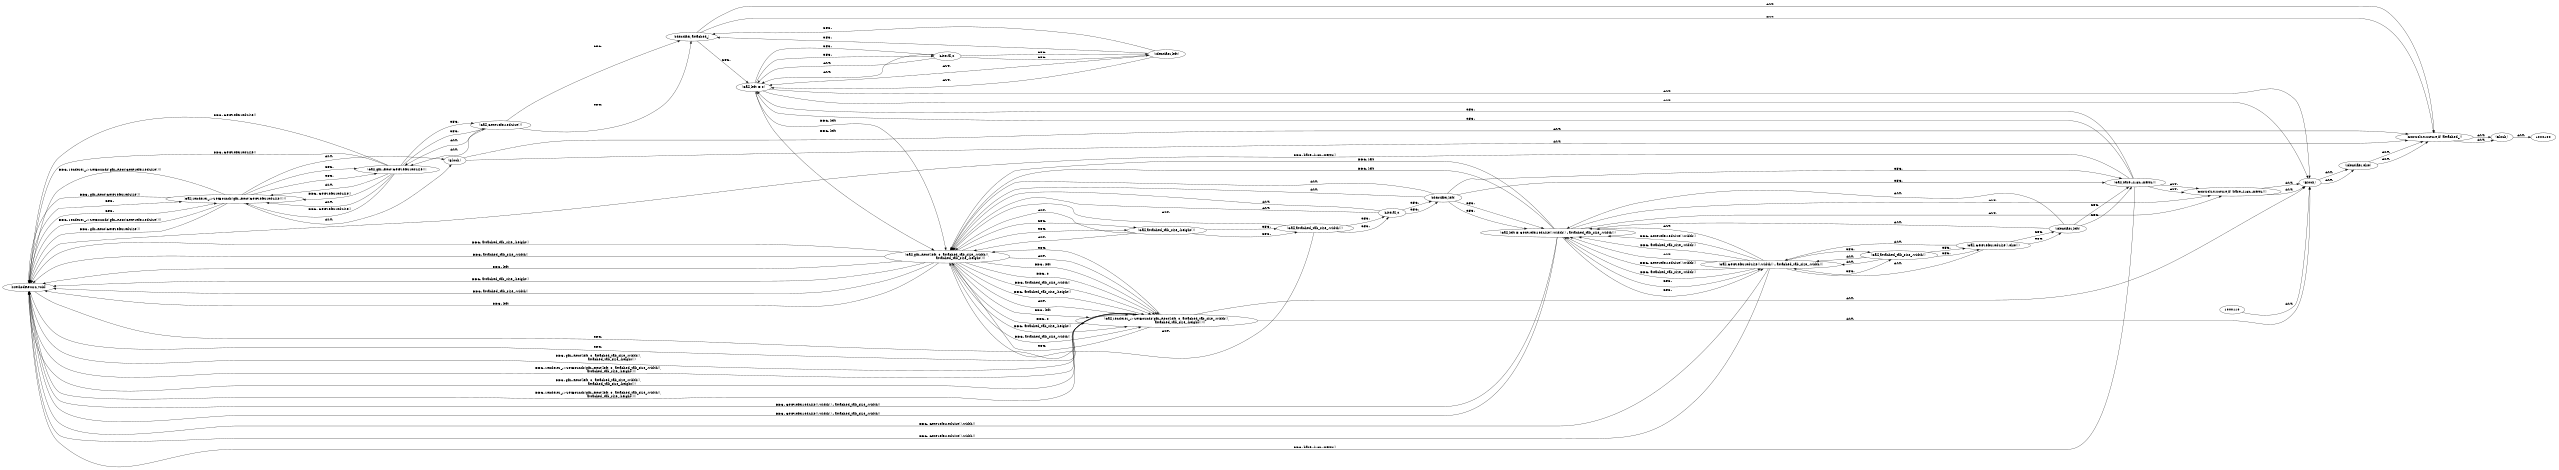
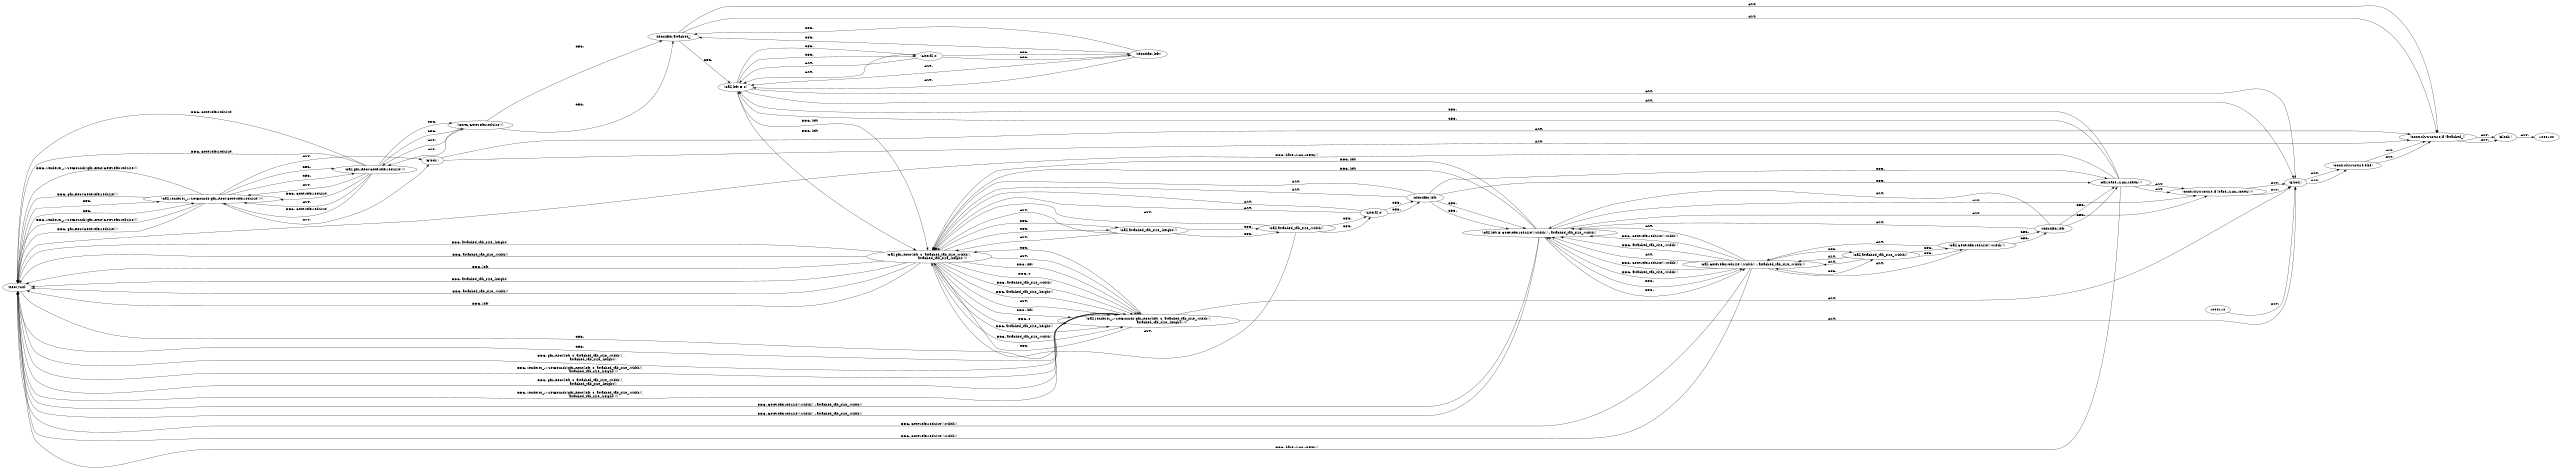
  digraph {
    rankdir=LR
-   n1 [label="(MethodReturn,void)"]
+   n1 [label="(Rect,void)"]
    n2 [label="(Call,renderer_->SetBounds(gfx::Rect(GetPreferredSize())))"]
    n3 [label="(Call,renderer_->SetBounds(gfx::Rect(left, 0, attached_tab_size_.width(),\n                         attached_tab_size_.height())))"]
    n4 [label="(Block,)"]
    n5 [label="(Call,gfx::Rect(GetPreferredSize()))"]
    n6 [label="(Call,gfx::Rect(left, 0, attached_tab_size_.width(),\n                         attached_tab_size_.height()))"]
    n7 [label="(Block,)"]
    n8 [label="(Block,)"]
    1000100
    n10 [label="(Call,attached_tab_size_.height())"]
    n11 [label="(Call,attached_tab_size_.width())"]
    n12 [label="(Literal,0)"]
    n13 [label="(ControlStructure,if (attached_))"]
    n14 [label="(Identifier,attached_)"]
    n15 [label="(Call,left = 0)"]
-   n16 [label="(Call,GetPreferredSize())"]
-   n17 [label="(Identifier,else)"]
+   n16 [label="(IsRTL,GetPreferredSize())"]
+   n17 [label="(ControlStructure,else)"]
    n18 [label="(Literal,0)"]
    n19 [label="(Identifier,left)"]
    n20 [label="(ControlStructure,if (base::i18n::IsRTL()))"]
    n21 [label="(Call,base::i18n::IsRTL())"]
    n22 [label="(Call,GetPreferredSize().width() - attached_tab_size_.width())"]
    n23 [label="(Call,attached_tab_size_.width())"]
    n24 [label="(Call,left = GetPreferredSize().width() - attached_tab_size_.width())"]
-   n25 [label="(Call,GetPreferredSize().else())"]
+   n25 [label="(Call,GetPreferredSize().width())"]
    n26 [label="(Identifier,left)"]
    n27 [label="(Identifier,left)"]
    1000110
    n1 -> n2 [label="CFG: "]
    n1 -> n2 [label="CFG: "]
    n1 -> n3 [label="CFG: "]
    n1 -> n3 [label="CFG: "]
    n2 -> n1 [label="DDG: renderer_->SetBounds(gfx::Rect(GetPreferredSize()))"]
    n2 -> n1 [label="DDG: gfx::Rect(GetPreferredSize())"]
    n2 -> n1 [label="DDG: renderer_->SetBounds(gfx::Rect(GetPreferredSize()))"]
    n2 -> n1 [label="DDG: gfx::Rect(GetPreferredSize())"]
    n2 -> n4 [label="AST: "]
    n2 -> n4 [label="AST: "]
    n2 -> n5 [label="CFG: "]
    n2 -> n5 [label="CFG: "]
    n3 -> n1 [label="DDG: gfx::Rect(left, 0, attached_tab_size_.width(),\n                         attached_tab_size_.height())"]
    n3 -> n1 [label="DDG: renderer_->SetBounds(gfx::Rect(left, 0, attached_tab_size_.width(),\n                         attached_tab_size_.height()))"]
    n3 -> n1 [label="DDG: gfx::Rect(left, 0, attached_tab_size_.width(),\n                         attached_tab_size_.height())"]
    n3 -> n1 [label="DDG: renderer_->SetBounds(gfx::Rect(left, 0, attached_tab_size_.width(),\n                         attached_tab_size_.height()))"]
    n3 -> n6 [label="CFG: "]
    n3 -> n6 [label="CFG: "]
    n3 -> n7 [label="AST: "]
    n3 -> n7 [label="AST: "]
    n4 -> n13 [label="AST: "]
    n4 -> n13 [label="AST: "]
    n5 -> n1 [label="DDG: GetPreferredSize()"]
    n5 -> n1 [label="DDG: GetPreferredSize()"]
    n5 -> n2 [label="AST: "]
    n5 -> n2 [label="DDG: GetPreferredSize()"]
    n5 -> n2 [label="AST: "]
    n5 -> n2 [label="DDG: GetPreferredSize()"]
    n5 -> n16 [label="CFG: "]
    n5 -> n16 [label="CFG: "]
    n6 -> n1 [label="DDG: attached_tab_size_.height()"]
    n6 -> n1 [label="DDG: attached_tab_size_.width()"]
    n6 -> n1 [label="DDG: left"]
    n6 -> n1 [label="DDG: attached_tab_size_.height()"]
    n6 -> n1 [label="DDG: attached_tab_size_.width()"]
    n6 -> n1 [label="DDG: left"]
    n6 -> n3 [label="AST: "]
    n6 -> n3 [label="DDG: left"]
    n6 -> n3 [label="DDG: 0"]
    n6 -> n3 [label="DDG: attached_tab_size_.width()"]
    n6 -> n3 [label="DDG: attached_tab_size_.height()"]
    n6 -> n3 [label="AST: "]
    n6 -> n3 [label="DDG: left"]
    n6 -> n3 [label="DDG: 0"]
    n6 -> n3 [label="DDG: attached_tab_size_.width()"]
    n6 -> n3 [label="DDG: attached_tab_size_.height()"]
    n6 -> n10 [label="CFG: "]
    n6 -> n10 [label="CFG: "]
    n7 -> n17 [label="AST: "]
    n7 -> n17 [label="AST: "]
    n8 -> 1000100 [label="AST: "]
    n10 -> n6 [label="AST: "]
    n10 -> n6 [label="AST: "]
    n10 -> n11 [label="CFG: "]
    n10 -> n11 [label="CFG: "]
    n11 -> n6 [label="AST: "]
    n11 -> n6 [label="AST: "]
    n11 -> n12 [label="CFG: "]
    n11 -> n12 [label="CFG: "]
    n12 -> n6 [label="AST: "]
    n12 -> n6 [label="AST: "]
    n12 -> n27 [label="CFG: "]
    n12 -> n27 [label="CFG: "]
    n13 -> n8 [label="AST: "]
    n13 -> n8 [label="AST: "]
    n14 -> n13 [label="AST: "]
    n14 -> n13 [label="AST: "]
    n14 -> n15 [label="CFG: "]
    n15 -> n6 [label="DDG: left"]
    n15 -> n6 [label="DDG: left"]
    n15 -> n7 [label="AST: "]
    n15 -> n7 [label="AST: "]
    n15 -> n18 [label="CFG: "]
    n15 -> n18 [label="CFG: "]
    n16 -> n5 [label="AST: "]
    n16 -> n5 [label="AST: "]
    n16 -> n14 [label="CFG: "]
    n16 -> n14 [label="CFG: "]
    n17 -> n13 [label="AST: "]
    n17 -> n13 [label="AST: "]
    n18 -> n15 [label="AST: "]
    n18 -> n15 [label="AST: "]
    n18 -> n19 [label="CFG: "]
    n18 -> n19 [label="CFG: "]
    n19 -> n14 [label="CFG: "]
    n19 -> n14 [label="CFG: "]
    n19 -> n15 [label="AST: "]
    n19 -> n15 [label="AST: "]
    n20 -> n7 [label="AST: "]
    n20 -> n7 [label="AST: "]
    n21 -> n1 [label="DDG: base::i18n::IsRTL()"]
    n21 -> n1 [label="DDG: base::i18n::IsRTL()"]
    n21 -> n15 [label="CFG: "]
    n21 -> n15 [label="CFG: "]
    n21 -> n20 [label="AST: "]
    n21 -> n20 [label="AST: "]
    n22 -> n1 [label="DDG: GetPreferredSize().width()"]
    n22 -> n1 [label="DDG: GetPreferredSize().width()"]
    n22 -> n23 [label="CFG: "]
    n22 -> n23 [label="CFG: "]
    n22 -> n24 [label="AST: "]
    n22 -> n24 [label="DDG: GetPreferredSize().width()"]
    n22 -> n24 [label="DDG: attached_tab_size_.width()"]
    n22 -> n24 [label="AST: "]
    n22 -> n24 [label="DDG: GetPreferredSize().width()"]
    n22 -> n24 [label="DDG: attached_tab_size_.width()"]
    n23 -> n22 [label="AST: "]
    n23 -> n22 [label="AST: "]
    n23 -> n25 [label="CFG: "]
    n23 -> n25 [label="CFG: "]
    n24 -> n1 [label="DDG: GetPreferredSize().width() - attached_tab_size_.width()"]
    n24 -> n1 [label="DDG: GetPreferredSize().width() - attached_tab_size_.width()"]
    n24 -> n6 [label="DDG: left"]
    n24 -> n6 [label="DDG: left"]
    n24 -> n20 [label="AST: "]
    n24 -> n20 [label="AST: "]
    n24 -> n22 [label="CFG: "]
    n24 -> n22 [label="CFG: "]
    n25 -> n22 [label="AST: "]
    n25 -> n22 [label="AST: "]
    n25 -> n26 [label="CFG: "]
    n25 -> n26 [label="CFG: "]
    n26 -> n21 [label="CFG: "]
    n26 -> n21 [label="CFG: "]
    n26 -> n24 [label="AST: "]
    n26 -> n24 [label="AST: "]
    n27 -> n6 [label="AST: "]
    n27 -> n6 [label="AST: "]
    n27 -> n21 [label="CFG: "]
    n27 -> n21 [label="CFG: "]
    n27 -> n24 [label="CFG: "]
    n27 -> n24 [label="CFG: "]
    1000110 -> n7 [label="AST: "]
  }
